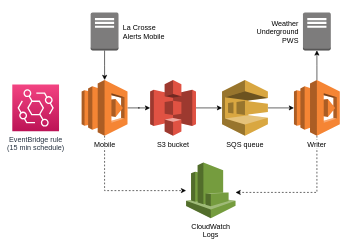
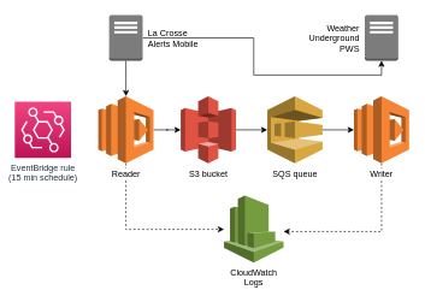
  <mxCell id="0" />
  <mxCell id="1" parent="0" />
  <mxCell id="2" value="" style="edgeStyle=orthogonalEdgeStyle;rounded=0;orthogonalLoop=1;jettySize=auto;html=1;entryX=0;entryY=0.5;entryDx=0;entryDy=0;entryPerimeter=0;" edge="1" parent="1" source="14" target="9"><mxGeometry relative="1" as="geometry"><mxPoint x="335" y="179.069" as="sourcePoint" /></mxGeometry></mxCell>
  <mxCell id="3" value="" style="edgeStyle=orthogonalEdgeStyle;rounded=0;orthogonalLoop=1;jettySize=auto;html=1;exitX=1;exitY=0.5;exitDx=0;exitDy=0;exitPerimeter=0;" parent="1" source="9" target="10" edge="1"><mxGeometry relative="1" as="geometry"><mxPoint x="510" y="179" as="targetPoint" /></mxGeometry></mxCell>
  <mxCell id="4" value="" style="edgeStyle=orthogonalEdgeStyle;rounded=0;orthogonalLoop=1;jettySize=auto;html=1;" parent="1" source="11" target="14" edge="1"><mxGeometry relative="1" as="geometry"><mxPoint x="213" y="179" as="sourcePoint" /><mxPoint x="260" y="179.069" as="targetPoint" /></mxGeometry></mxCell>
  <mxCell id="5" value="" style="edgeStyle=orthogonalEdgeStyle;rounded=0;orthogonalLoop=1;jettySize=auto;html=1;dashed=1;exitX=0.5;exitY=1;exitDx=0;exitDy=0;exitPerimeter=0;" parent="1" source="11" target="13" edge="1"><mxGeometry relative="1" as="geometry"><mxPoint x="326" y="319" as="targetPoint" /><Array as="points"><mxPoint x="174" y="317" /></Array><mxPoint x="174" y="218" as="sourcePoint" /></mxGeometry></mxCell>
  <mxCell id="6" value="" style="edgeStyle=orthogonalEdgeStyle;rounded=0;orthogonalLoop=1;jettySize=auto;html=1;dashed=1;exitX=0.5;exitY=1;exitDx=0;exitDy=0;exitPerimeter=0;" edge="1" parent="1" source="10" target="13"><mxGeometry relative="1" as="geometry"><mxPoint x="588" y="179" as="sourcePoint" /><mxPoint x="404" y="320.034" as="targetPoint" /><Array as="points"><mxPoint x="528" y="320" /></Array></mxGeometry></mxCell>
  <mxCell id="7" value="" style="edgeStyle=orthogonalEdgeStyle;rounded=0;orthogonalLoop=1;jettySize=auto;html=1;exitX=0.5;exitY=1;exitDx=0;exitDy=0;exitPerimeter=0;" parent="1" source="15" target="11" edge="1"><mxGeometry relative="1" as="geometry"><mxPoint x="174" y="140" as="targetPoint" /></mxGeometry></mxCell>
- <mxCell id="8" value="" style="edgeStyle=orthogonalEdgeStyle;rounded=0;orthogonalLoop=1;jettySize=auto;html=1;startArrow=classic;startFill=1;endArrow=none;endFill=0;exitX=0.5;exitY=1;exitDx=0;exitDy=0;exitPerimeter=0;" parent="1" source="16" target="10" edge="1"><mxGeometry relative="1" as="geometry"><mxPoint x="560" y="150" as="targetPoint" /></mxGeometry></mxCell>
+ <mxCell id="8" value="" style="edgeStyle=orthogonalEdgeStyle;rounded=0;orthogonalLoop=1;jettySize=auto;html=1;startArrow=classic;startFill=1;endArrow=none;endFill=0;exitX=0.5;exitY=1;exitDx=0;exitDy=0;exitPerimeter=0;" parent="1" source="16" target="15" edge="1"><mxGeometry relative="1" as="geometry"><mxPoint x="560" y="150" as="targetPoint" /></mxGeometry></mxCell>
  <mxCell id="9" value="&lt;div&gt;SQS queue&lt;/div&gt;" style="outlineConnect=0;dashed=0;verticalLabelPosition=bottom;verticalAlign=top;align=center;html=1;shape=mxgraph.aws3.sqs;fillColor=#D9A741;gradientColor=none;" vertex="1" parent="1"><mxGeometry x="370" y="132.5" width="76.5" height="93" as="geometry" /></mxCell>
  <mxCell id="10" value="&lt;span style=&quot;background-color: rgb(255 , 255 , 255)&quot;&gt;Writer&lt;/span&gt;" style="outlineConnect=0;dashed=0;verticalLabelPosition=bottom;verticalAlign=top;align=center;html=1;shape=mxgraph.aws3.lambda;fillColor=#F58534;gradientColor=none;" vertex="1" parent="1"><mxGeometry x="490" y="132.5" width="76.5" height="93" as="geometry" /></mxCell>
- <mxCell id="11" value="&lt;div&gt;&lt;span style=&quot;background-color: rgb(255 , 255 , 255)&quot;&gt;Mobile&lt;/span&gt;&lt;/div&gt;&lt;div&gt;&lt;span style=&quot;background-color: rgb(255 , 255 , 255)&quot;&gt;&lt;br&gt;&lt;/span&gt;&lt;/div&gt;" style="outlineConnect=0;dashed=0;verticalLabelPosition=bottom;verticalAlign=top;align=center;html=1;shape=mxgraph.aws3.lambda;fillColor=#F58534;gradientColor=none;" vertex="1" parent="1"><mxGeometry x="135.75" y="132.5" width="76.5" height="93" as="geometry" /></mxCell>
+ <mxCell id="11" value="&lt;div&gt;&lt;span style=&quot;background-color: rgb(255 , 255 , 255)&quot;&gt;Reader&lt;/span&gt;&lt;/div&gt;&lt;div&gt;&lt;span style=&quot;background-color: rgb(255 , 255 , 255)&quot;&gt;&lt;br&gt;&lt;/span&gt;&lt;/div&gt;" style="outlineConnect=0;dashed=0;verticalLabelPosition=bottom;verticalAlign=top;align=center;html=1;shape=mxgraph.aws3.lambda;fillColor=#F58534;gradientColor=none;" vertex="1" parent="1"><mxGeometry x="135.75" y="132.5" width="76.5" height="93" as="geometry" /></mxCell>
  <mxCell id="12" value="&lt;div&gt;EventBridge rule&lt;/div&gt;&lt;div&gt;(15 min schedule)&lt;br&gt;&lt;/div&gt;" style="points=[[0,0,0],[0.25,0,0],[0.5,0,0],[0.75,0,0],[1,0,0],[0,1,0],[0.25,1,0],[0.5,1,0],[0.75,1,0],[1,1,0],[0,0.25,0],[0,0.5,0],[0,0.75,0],[1,0.25,0],[1,0.5,0],[1,0.75,0]];outlineConnect=0;fontColor=#232F3E;gradientColor=#F34482;gradientDirection=north;fillColor=#BC1356;strokeColor=#ffffff;dashed=0;verticalLabelPosition=bottom;verticalAlign=top;align=center;html=1;fontSize=12;fontStyle=0;aspect=fixed;shape=mxgraph.aws4.resourceIcon;resIcon=mxgraph.aws4.eventbridge;" vertex="1" parent="1"><mxGeometry x="20" y="140" width="78" height="78" as="geometry" /></mxCell>
  <mxCell id="13" value="&lt;div&gt;CloudWatch &lt;br&gt;&lt;/div&gt;&lt;div&gt;Logs&lt;/div&gt;" style="outlineConnect=0;dashed=0;verticalLabelPosition=bottom;verticalAlign=top;align=center;html=1;shape=mxgraph.aws3.cloudwatch;fillColor=#759C3E;gradientColor=none;" vertex="1" parent="1"><mxGeometry x="310" y="270" width="82.5" height="93" as="geometry" /></mxCell>
  <mxCell id="14" value="&lt;div&gt;S3 bucket&lt;/div&gt;" style="outlineConnect=0;dashed=0;verticalLabelPosition=bottom;verticalAlign=top;align=center;html=1;shape=mxgraph.aws3.s3;fillColor=#E05243;gradientColor=none;" vertex="1" parent="1"><mxGeometry x="250" y="132.5" width="76.5" height="93" as="geometry" /></mxCell>
  <mxCell id="15" value="&lt;div&gt;La Crosse &lt;br&gt;&lt;/div&gt;&lt;div&gt;Alerts Mobile&lt;/div&gt;" style="outlineConnect=0;dashed=0;verticalLabelPosition=middle;verticalAlign=middle;align=left;html=1;shape=mxgraph.aws3.traditional_server;fillColor=#7D7C7C;gradientColor=none;labelPosition=right;spacing=8;" vertex="1" parent="1"><mxGeometry x="150.75" y="20" width="46.5" height="63" as="geometry" /></mxCell>
  <mxCell id="16" value="&lt;div&gt;Weather&lt;/div&gt;&lt;div&gt;Underground&lt;/div&gt;&lt;div&gt;PWS&lt;br&gt;&lt;/div&gt;" style="outlineConnect=0;dashed=0;verticalLabelPosition=middle;verticalAlign=middle;align=right;html=1;shape=mxgraph.aws3.traditional_server;fillColor=#7D7C7C;gradientColor=none;labelPosition=left;spacing=8;" vertex="1" parent="1"><mxGeometry x="505" y="20" width="46.5" height="63" as="geometry" /></mxCell>
